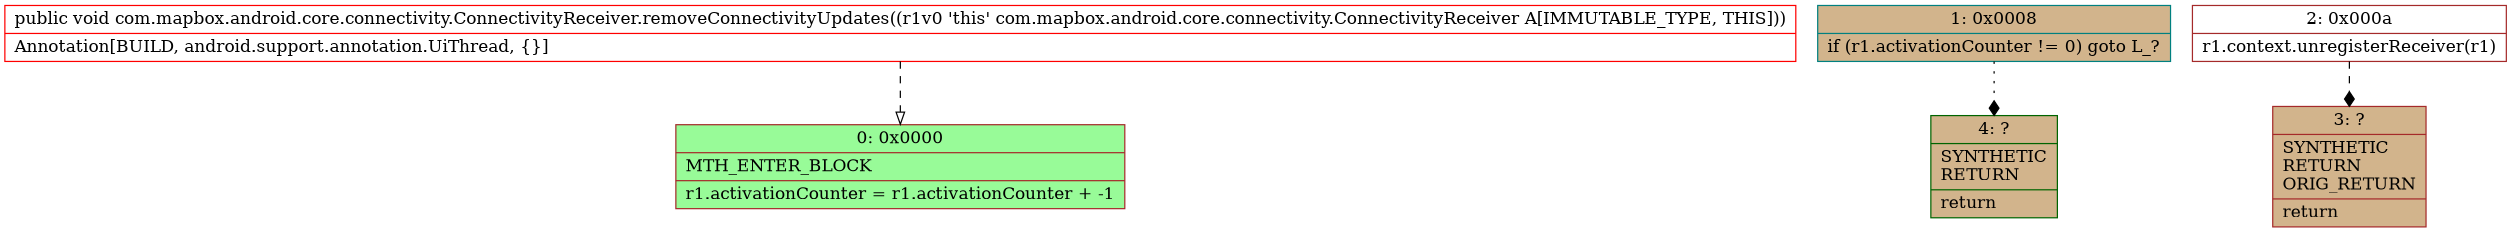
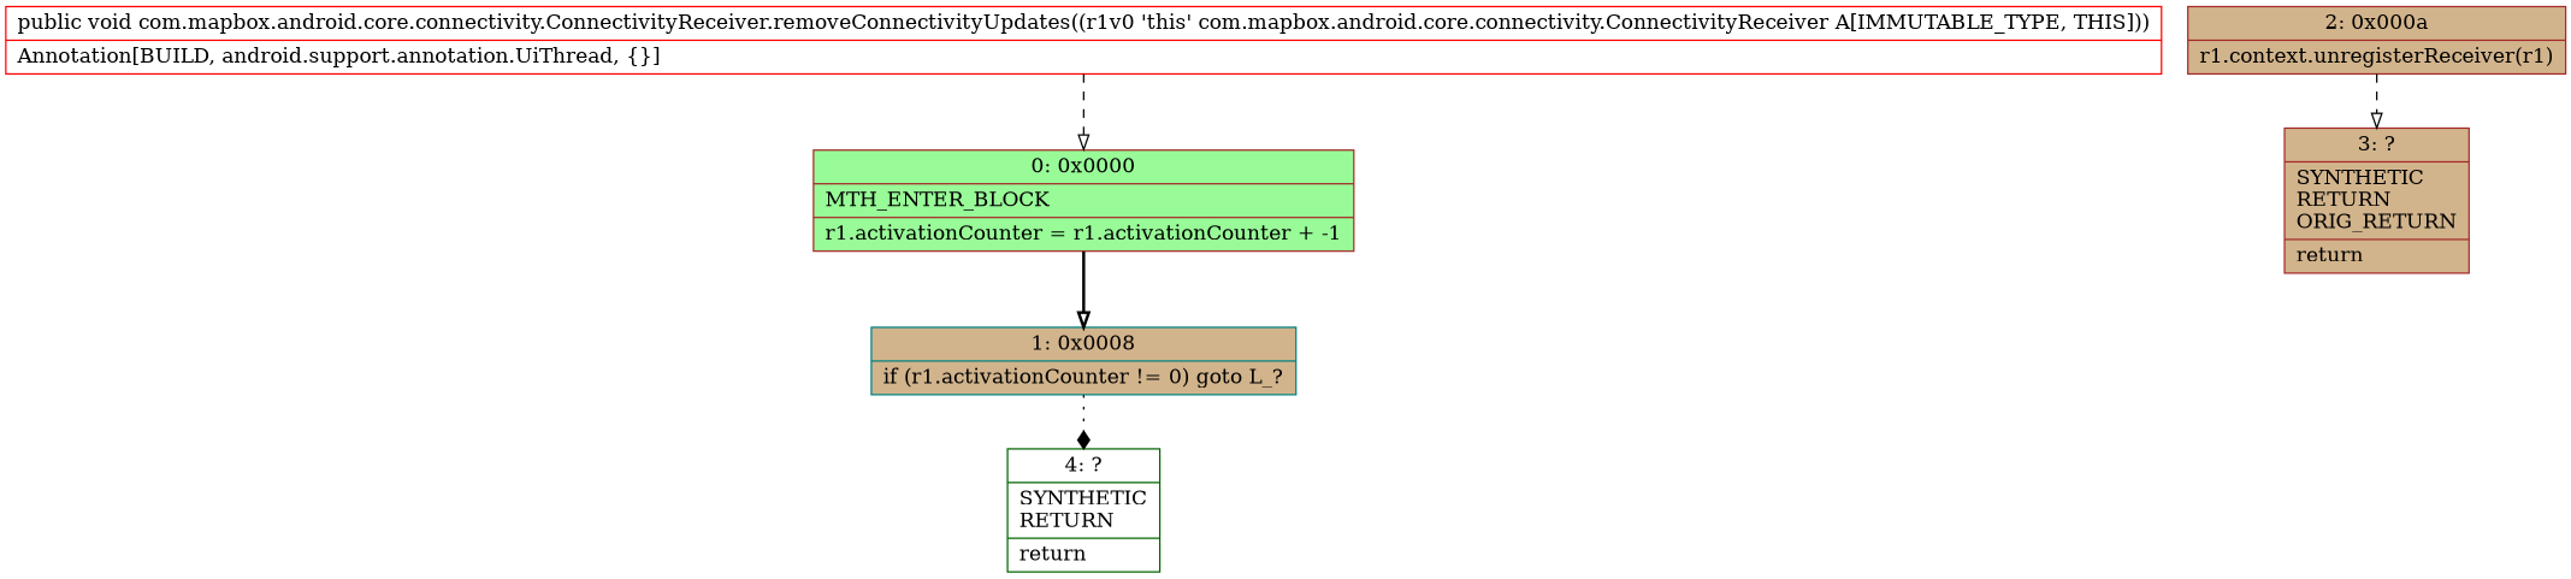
  digraph {
    node [color=brown fillcolor=tan shape=record style=filled]
    edge [arrowhead=onormal style=dashed]
    n1 [fillcolor=palegreen label="{0\:\ 0x0000|MTH_ENTER_BLOCK\l|r1.activationCounter = r1.activationCounter + \-1\l}"]
    n2 [color=teal label="{1\:\ 0x0008|if (r1.activationCounter != 0) goto L_?\l}"]
-   n3 [color=darkgreen label="{4\:\ ?|SYNTHETIC\lRETURN\l|return\l}"]
-   n4 [fillcolor=white label="{2\:\ 0x000a|r1.context.unregisterReceiver(r1)\l}"]
+   n3 [color=darkgreen fillcolor=white label="{4\:\ ?|SYNTHETIC\lRETURN\l|return\l}"]
+   n4 [label="{2\:\ 0x000a|r1.context.unregisterReceiver(r1)\l}"]
    n5 [label="{3\:\ ?|SYNTHETIC\lRETURN\lORIG_RETURN\l|return\l}"]
    n6 [color=red fillcolor=white label="{public void com.mapbox.android.core.connectivity.ConnectivityReceiver.removeConnectivityUpdates((r1v0 'this' com.mapbox.android.core.connectivity.ConnectivityReceiver A[IMMUTABLE_TYPE, THIS]))  | Annotation[BUILD, android.support.annotation.UiThread, \{\}]\l}"]
+   n1 -> n2 [style=bold]
    n2 -> n3 [arrowhead=diamond style=dotted]
-   n4 -> n5 [arrowhead=diamond]
+   n4 -> n5
    n6 -> n1
  }
